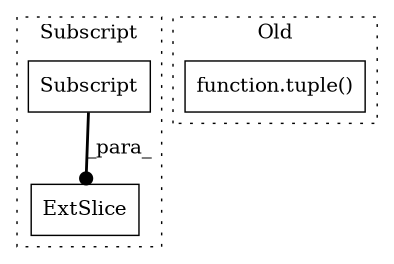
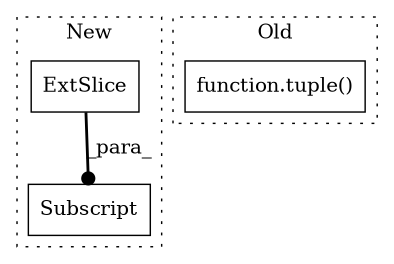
  digraph {
    node [shape=box]
    n1 [a=85 l=3 label=ExtSlice s=6391]
    n2 [a=63 l="9,0" label=Subscript s="6391,0"]
    n3 [a=75 l="6,1" label="function.tuple()" s="7560,7571"]
    subgraph cluster_1 {
-     label=Subscript
+     label=New
      style=dotted
      n1
      n2
    }
    subgraph cluster_2 {
      label=Old
      style=dotted
      n3
    }
-   n2 -> n1 [label=_para_ style=bold arrowhead=dot]
+   n1 -> n2 [label=_para_ style=bold arrowhead=dot]
  }
